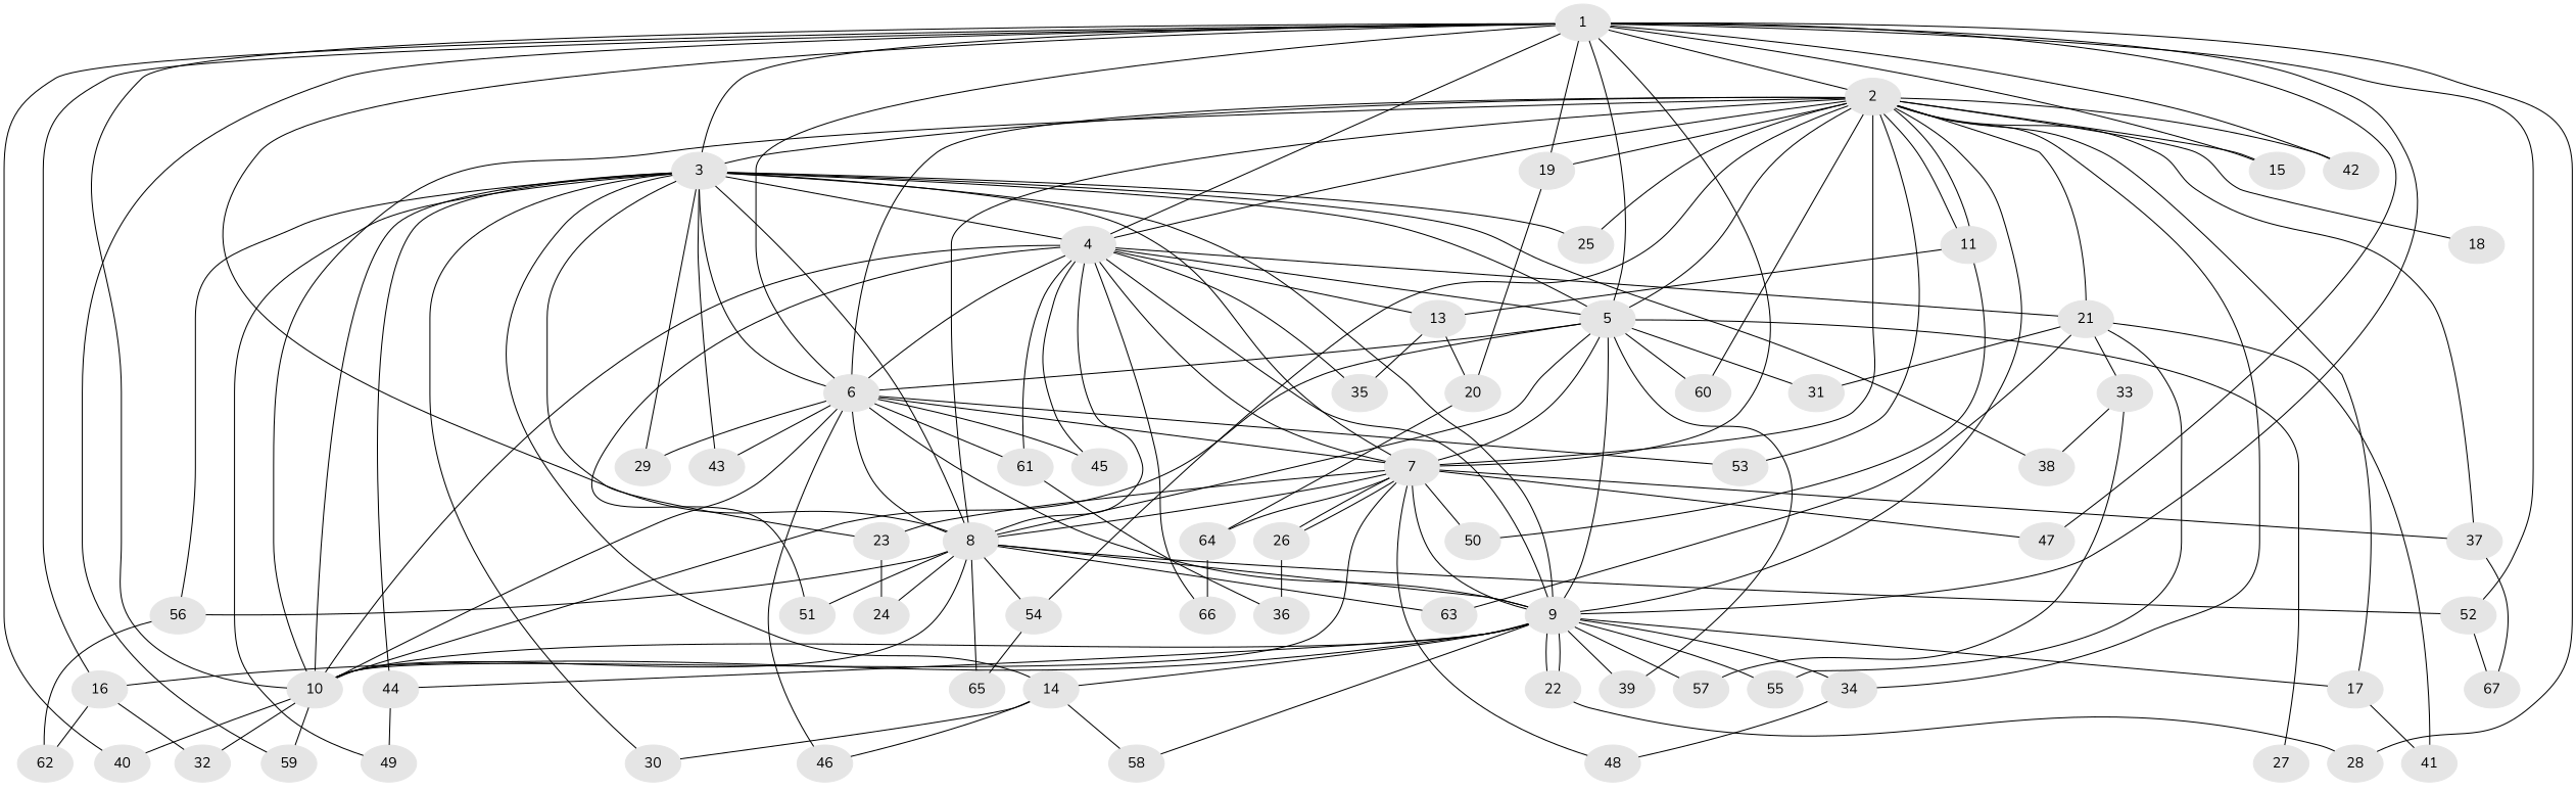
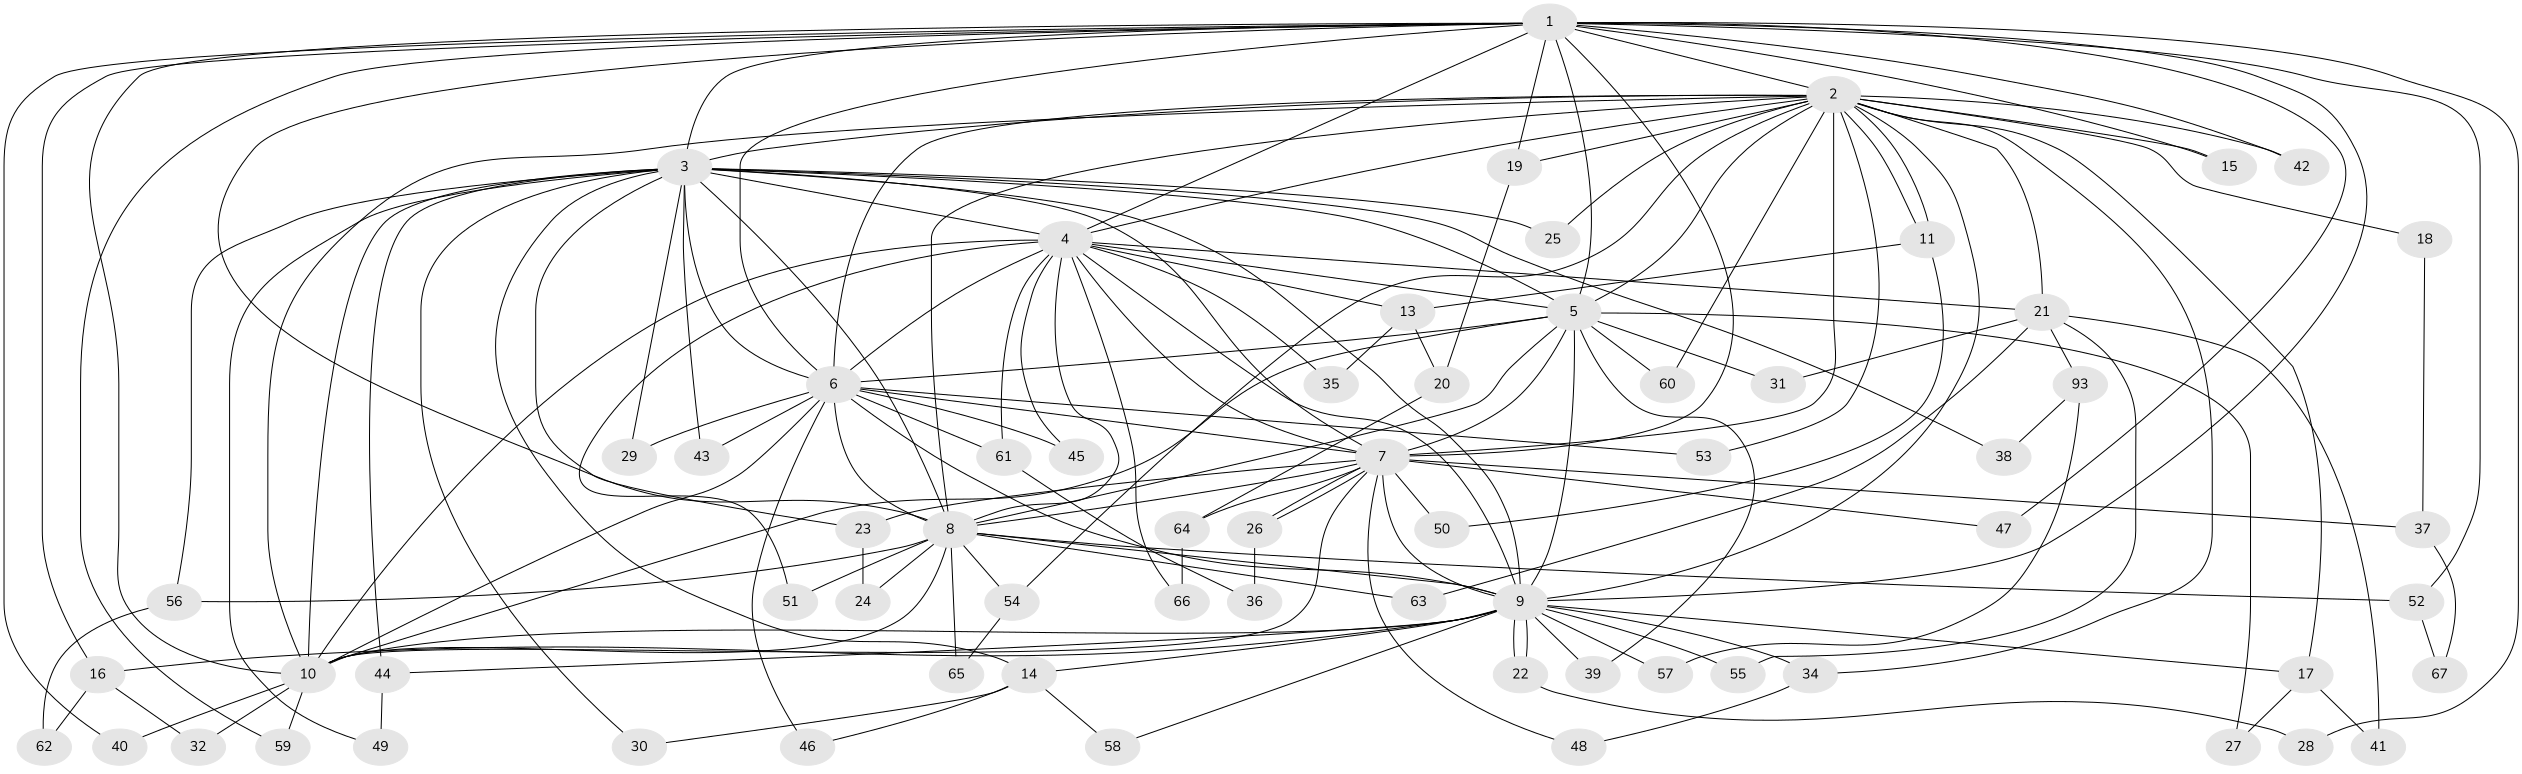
  graph {
    fontname=Nunito
    node [color=gray90 fontname=Nunito style=filled]
    edge [fontname=Nunito]
    1
    2
    3
    4
    5
    6
    7
    8
    9
    10
    15
    16
    19
    28
    40
    42
    47
    52
    59
    11
    17
    18
    21
    25
    34
    37
    53
    54
    60
    14
    23
    29
    30
    38
    43
    44
    49
    56
    13
    35
    45
    51
    61
    66
    27
    31
    39
    46
    26
    48
    50
    64
    24
    63
    65
    22
    55
    57
    58
    32
    62
    20
    67
    41
-   33
+   33 [label=93]
    36
    1 -- 2
    1 -- 3
    1 -- 4
    1 -- 5
    1 -- 6
    1 -- 7
    1 -- 8
    1 -- 9
    1 -- 10
    1 -- 15
    1 -- 16
    1 -- 19
    1 -- 28
    1 -- 40
    1 -- 42
    1 -- 47
    1 -- 52
    1 -- 59
    2 -- 3
    2 -- 4
    2 -- 5
    2 -- 6
    2 -- 7
    2 -- 8
    2 -- 9
    2 -- 10
    2 -- 15
    2 -- 19
    2 -- 42
    2 -- 11
    2 -- 11
    2 -- 17
    2 -- 18
    2 -- 21
    2 -- 25
    2 -- 34
-   2 -- 37
+   18 -- 37
    2 -- 53
    2 -- 54
    2 -- 60
    3 -- 4
    3 -- 5
    3 -- 6
    3 -- 7
    3 -- 8
    3 -- 9
    3 -- 10
    3 -- 25
    3 -- 14
    3 -- 23
    3 -- 29
    3 -- 30
    3 -- 38
    3 -- 43
    3 -- 44
    3 -- 49
    3 -- 56
    4 -- 5
    4 -- 6
    4 -- 7
    4 -- 8
    4 -- 9
    4 -- 10
    4 -- 21
    4 -- 13
    4 -- 35
    4 -- 45
    4 -- 51
    4 -- 61
    4 -- 66
    5 -- 6
    5 -- 7
    5 -- 8
    5 -- 9
    5 -- 10
    5 -- 60
    5 -- 27
    5 -- 31
    5 -- 39
    6 -- 7
    6 -- 8
    6 -- 9
    6 -- 10
    6 -- 53
    6 -- 29
    6 -- 43
    6 -- 45
    6 -- 61
    6 -- 46
    7 -- 8
    7 -- 9
    7 -- 10
    7 -- 47
    7 -- 37
    7 -- 23
    7 -- 26
    7 -- 26
    7 -- 48
    7 -- 50
    7 -- 64
    8 -- 9
    8 -- 10
    8 -- 52
    8 -- 54
    8 -- 56
    8 -- 51
    8 -- 24
    8 -- 63
    8 -- 65
    9 -- 10
    9 -- 16
    9 -- 17
    9 -- 34
    9 -- 14
    9 -- 44
    9 -- 39
    9 -- 22
    9 -- 22
    9 -- 55
    9 -- 57
    9 -- 58
    10 -- 40
    10 -- 59
    10 -- 32
    16 -- 32
    16 -- 62
    19 -- 20
    52 -- 67
    11 -- 13
    11 -- 50
+   17 -- 27
    17 -- 41
    21 -- 31
    21 -- 63
    21 -- 55
    21 -- 41
    21 -- 33
    34 -- 48
    37 -- 67
    54 -- 65
    14 -- 30
    14 -- 46
    14 -- 58
    23 -- 24
    44 -- 49
    56 -- 62
    13 -- 35
    13 -- 20
    61 -- 36
    26 -- 36
    64 -- 66
    22 -- 28
    20 -- 64
    33 -- 38
    33 -- 57
  }
